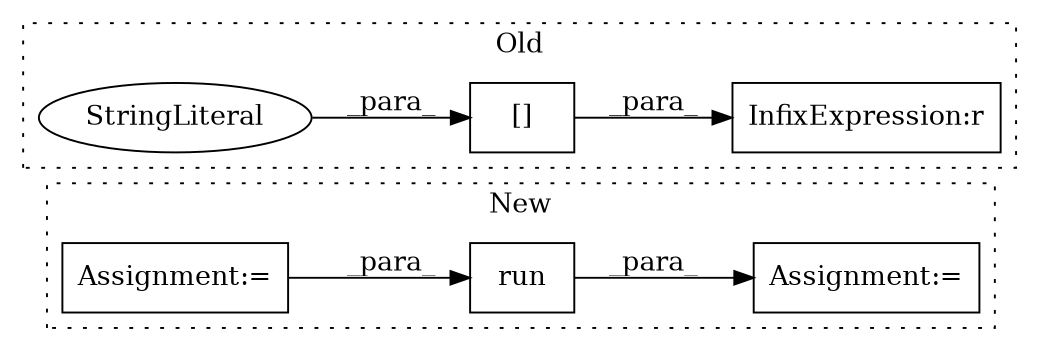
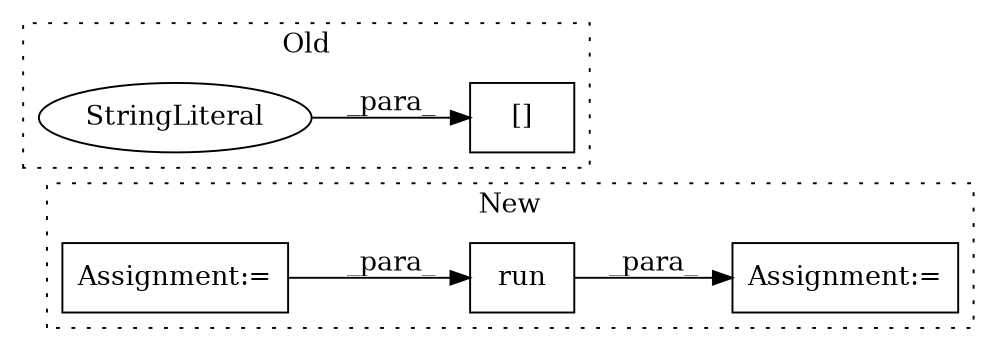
  digraph {
    rankdir=LR
    node [a=7 l="4,1" shape=box]
    n1 [a=32 label=run s="10923,10945"]
    n2 [l=5 label="Assignment:=" s=6114]
    n3 [l=1 label="Assignment:=" s=10917]
    n4 [a=2 label="[]" s="6917,6933"]
    n5 [a=45 l=12 label=StringLiteral s=6921 shape=ellipse]
-   n6 [a=27 l=4 label="InfixExpression:r" s=6934]
    subgraph cluster_1 {
      label=New
      style=dotted
      n1
      n2
      n3
    }
    subgraph cluster_2 {
      label=Old
      style=dotted
      n4
      n5
-     n6
    }
    n1 -> n3 [label=_para_]
    n2 -> n1 [label=_para_]
-   n4 -> n6 [label=_para_]
    n5 -> n4 [label=_para_]
  }
